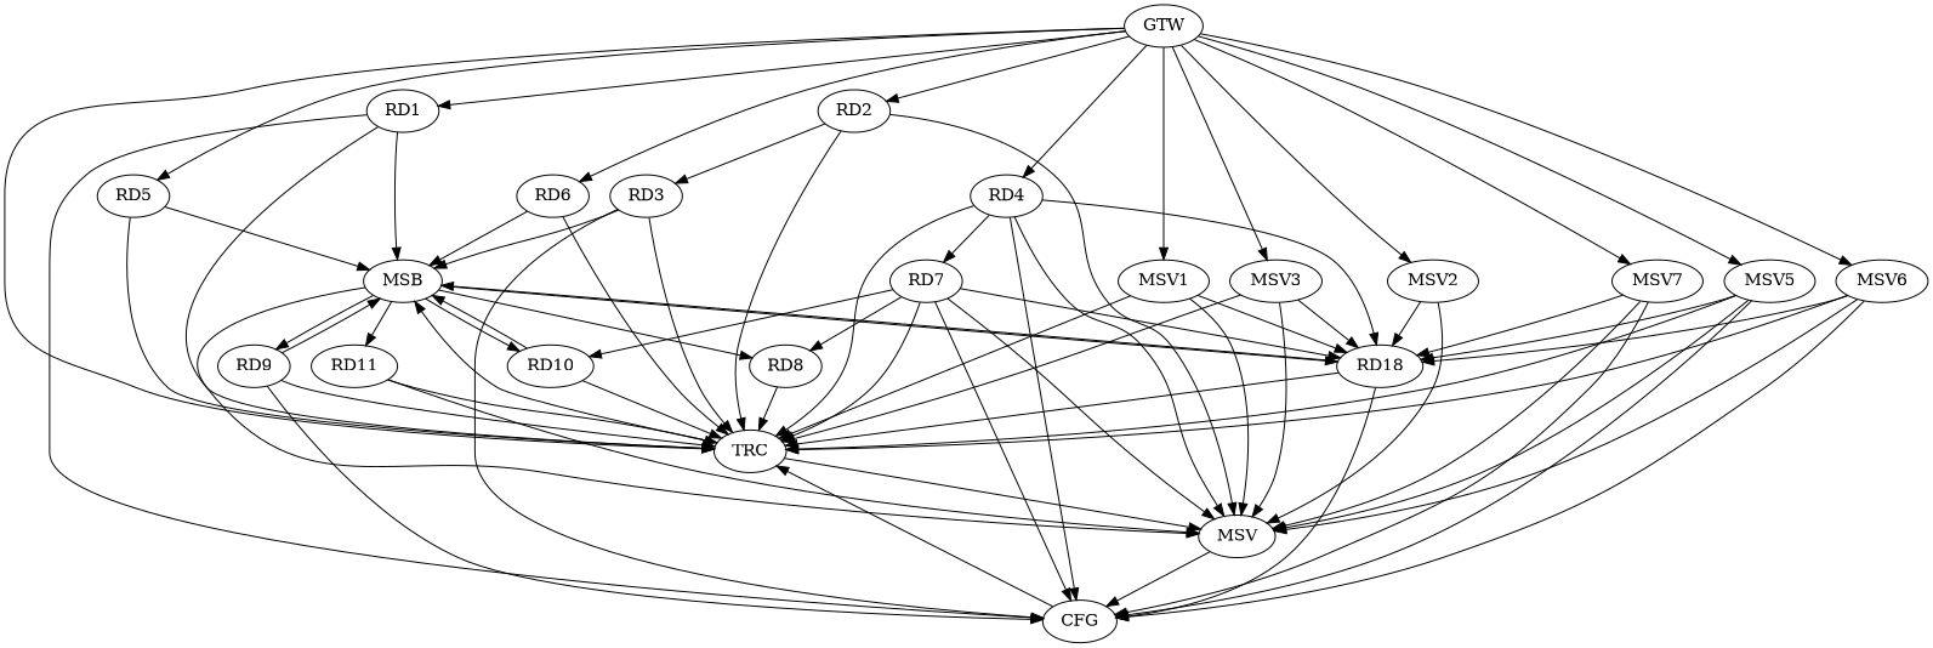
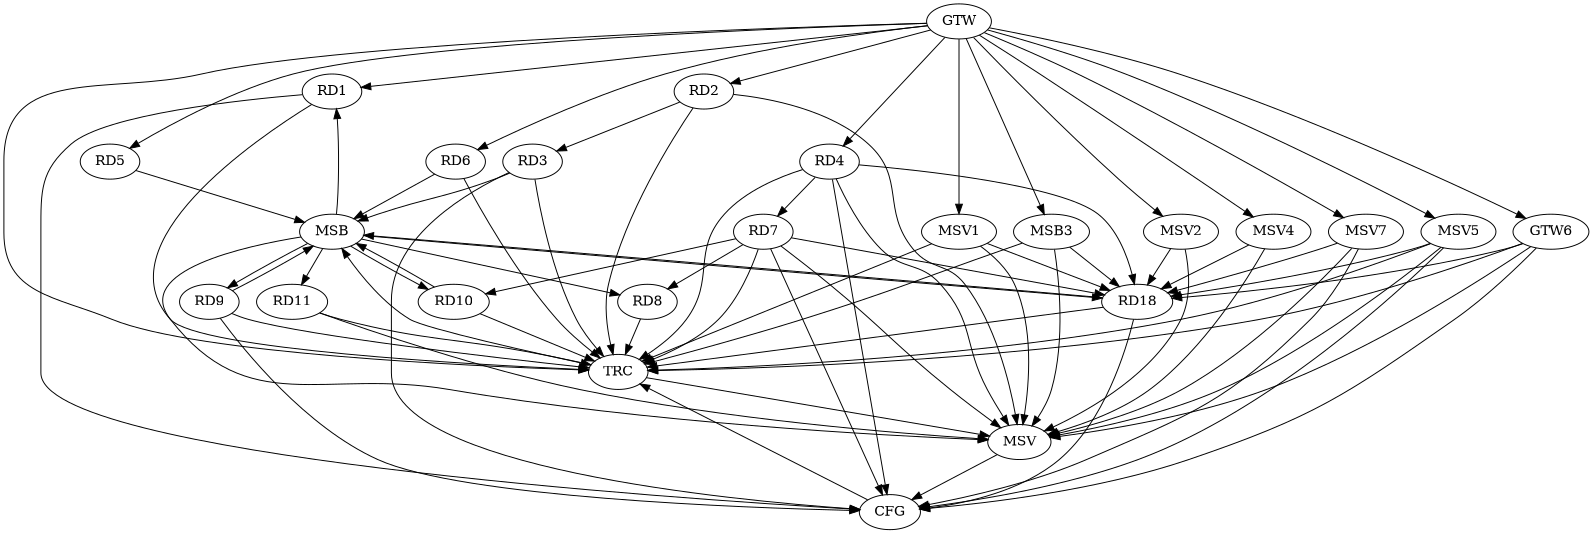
  strict digraph {
    n1 [label=RD1]
    n2 [label=MSB]
    n3 [label=CFG]
    n4 [label=TRC]
    n5 [label=MSV]
    n6 [label=RD18]
    n7 [label=RD8]
    n8 [label=RD10]
    n9 [label=RD9]
    n10 [label=RD11]
    n11 [label=RD2]
    n12 [label=RD3]
    n13 [label=RD4]
    n14 [label=RD7]
    n15 [label=RD5]
    n16 [label=RD6]
    n17 [label=GTW]
    n18 [label=MSV1]
    n19 [label=MSV2]
-   n20 [label=MSV3]
+   n20 [label=MSB3]
+   n21 [label=MSV4]
    n22 [label=MSV5]
-   n23 [label=MSV6]
+   n23 [label=GTW6]
    n24 [label=MSV7]
-   n1 -> n2
+   n2 -> n1
    n1 -> n3
    n1 -> n4
    n2 -> n5
    n2 -> n6
    n2 -> n7
    n2 -> n8
    n2 -> n9
    n2 -> n10
    n3 -> n4
    n4 -> n2
    n4 -> n5
    n5 -> n3
    n6 -> n2
    n6 -> n3
    n6 -> n4
    n7 -> n4
    n8 -> n2
    n8 -> n4
    n9 -> n2
    n9 -> n3
    n9 -> n4
    n10 -> n4
    n10 -> n5
    n11 -> n4
    n11 -> n5
    n11 -> n12
    n12 -> n2
    n12 -> n3
    n12 -> n4
    n13 -> n3
    n13 -> n4
    n13 -> n5
    n13 -> n6
    n13 -> n14
    n14 -> n3
    n14 -> n4
    n14 -> n5
    n14 -> n6
    n14 -> n7
    n14 -> n8
    n15 -> n2
-   n15 -> n4
    n16 -> n2
    n16 -> n4
    n17 -> n1
    n17 -> n4
    n17 -> n11
    n17 -> n13
    n17 -> n15
    n17 -> n16
    n17 -> n18
    n17 -> n19
    n17 -> n20
+   n17 -> n21
    n17 -> n22
    n17 -> n23
    n17 -> n24
    n18 -> n4
    n18 -> n5
    n18 -> n6
    n19 -> n5
    n19 -> n6
    n20 -> n4
    n20 -> n5
    n20 -> n6
+   n21 -> n5
+   n21 -> n6
    n22 -> n3
    n22 -> n4
    n22 -> n5
    n22 -> n6
    n23 -> n3
    n23 -> n4
    n23 -> n5
    n23 -> n6
    n24 -> n3
    n24 -> n5
    n24 -> n6
  }
